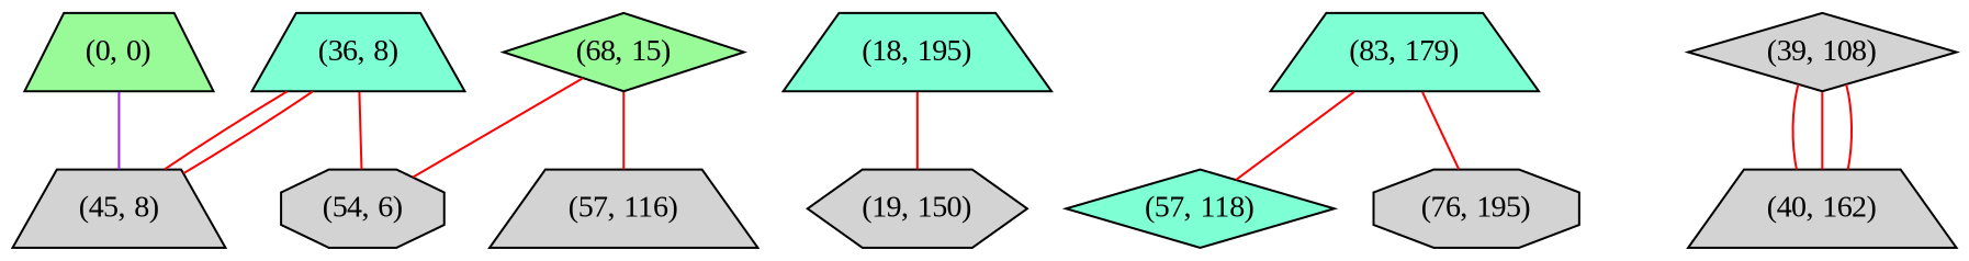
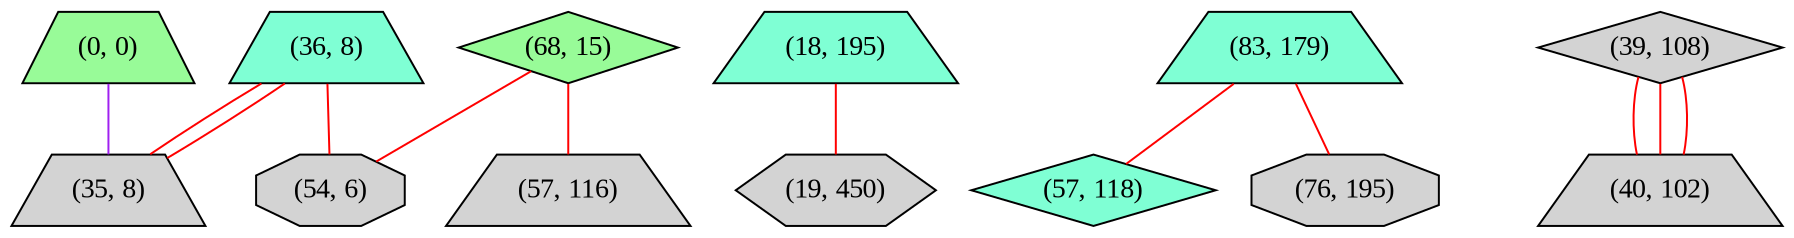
  graph {
    fontname="Liberation Serif"
    node [fillcolor=lightgrey fontname="Liberation Serif" shape=trapezium style=filled]
    edge [color=red fontname="Liberation Serif" weight=1]
    "(0, 0)" [fillcolor=palegreen]
-   "(35, 8)" [label="(45, 8)"]
+   "(35, 8)"
    "(18, 195)" [fillcolor=aquamarine]
-   "(19, 150)" [shape=hexagon]
+   "(19, 150)" [shape=hexagon label="(19, 450)"]
    "(83, 179)" [fillcolor=aquamarine]
    "(57, 118)" [fillcolor=aquamarine shape=diamond]
    "(76, 195)" [shape=octagon]
    "(36, 8)" [fillcolor=aquamarine]
    "(54, 6)" [shape=octagon]
    "(68, 15)" [fillcolor=palegreen shape=diamond]
    "(57, 116)"
    n12 [label="(39, 108)" shape=diamond]
-   "(40, 102)" [label="(40, 162)"]
+   "(40, 102)"
    "(0, 0)" -- "(35, 8)" [color=purple weight=4]
    "(18, 195)" -- "(19, 150)"
    "(83, 179)" -- "(57, 118)"
    "(83, 179)" -- "(76, 195)"
    "(36, 8)" -- "(35, 8)"
    "(36, 8)" -- "(35, 8)"
    "(36, 8)" -- "(54, 6)"
    "(68, 15)" -- "(54, 6)"
    "(68, 15)" -- "(57, 116)"
    n12 -- "(40, 102)"
    n12 -- "(40, 102)"
    n12 -- "(40, 102)"
  }
